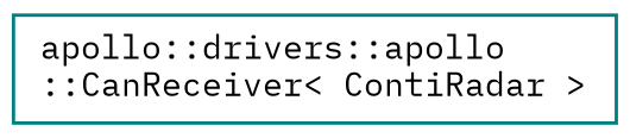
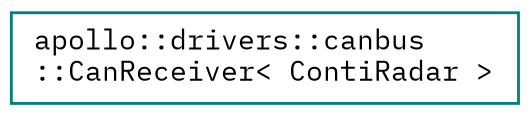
  digraph {
    rankdir=LR
    fontname="IBM Plex Mono"
-   n1 [color=teal fillcolor=white fontname="IBM Plex Mono" fontsize=10 height=0.2 label="apollo::drivers::apollo\l::CanReceiver\< ContiRadar \>" shape=record style=filled width=0.4]
+   n1 [color=teal fillcolor=white fontname="IBM Plex Mono" fontsize=10 height=0.2 label="apollo::drivers::canbus\l::CanReceiver\< ContiRadar \>" shape=record style=filled width=0.4]
  }
